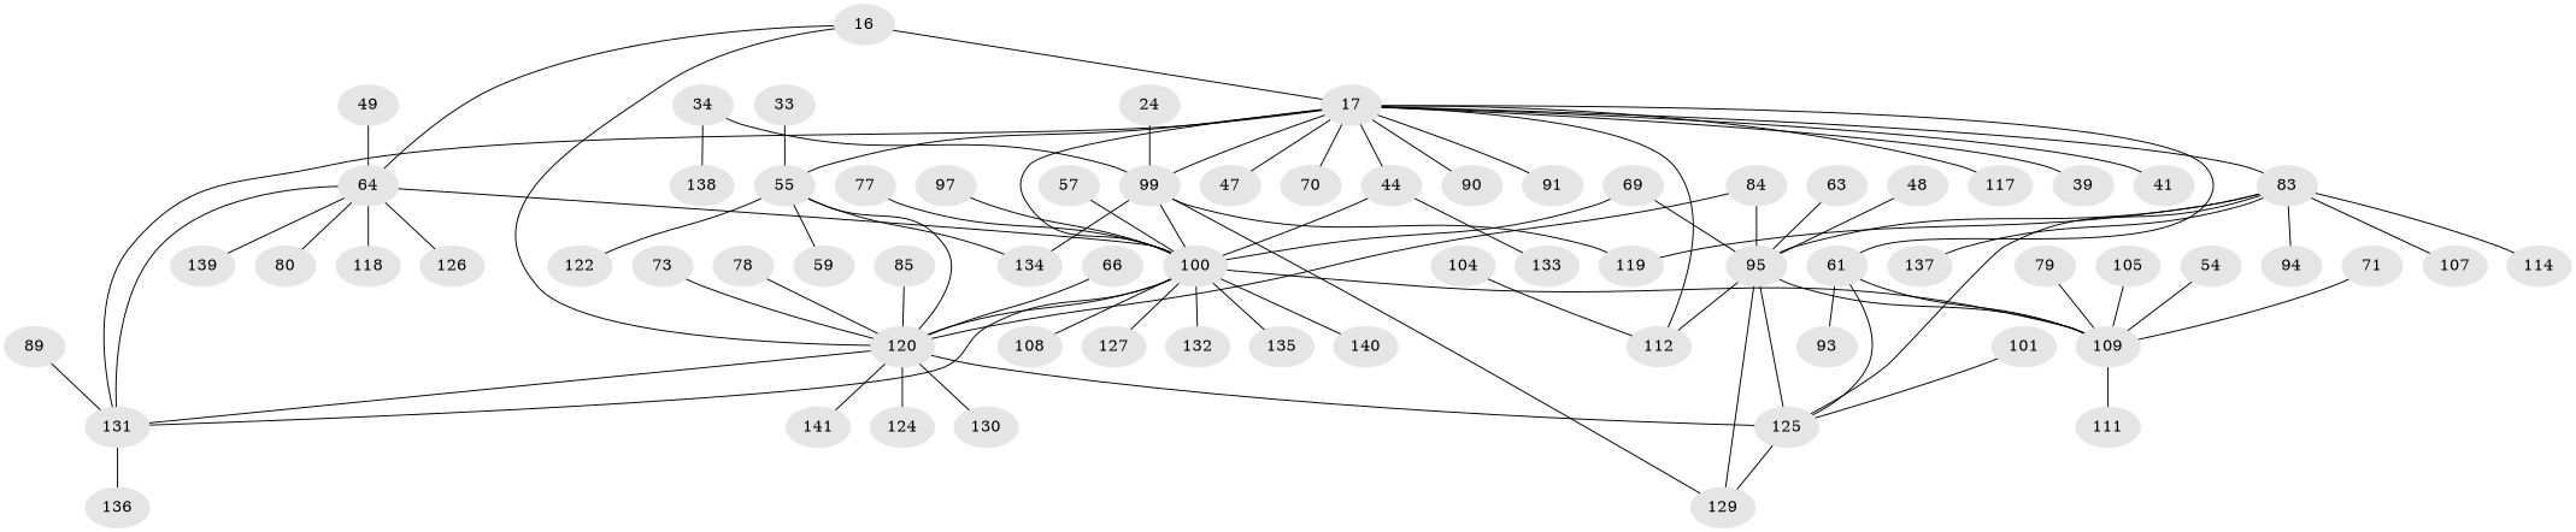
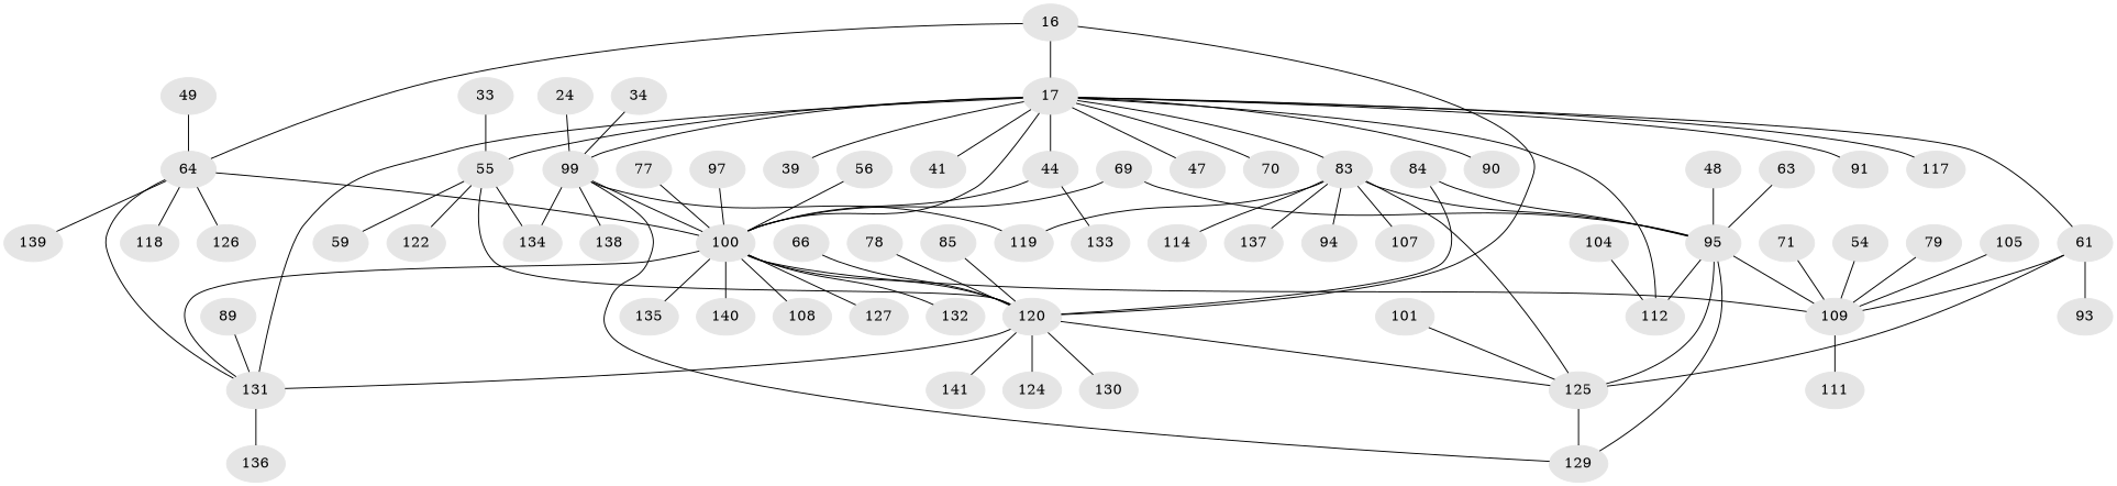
  graph {
    node [color=gray90 style=filled]
    17 [super="+2"]
    39
    41
    44
    47
    55 [super="+10"]
    61 [super="+51"]
    70
    83 [super="+4+15+42+53"]
    90
    91
    99 [super="+3+74"]
    100 [super="+27+43+96"]
    112 [super="+88+12"]
    117
    131 [super="+60+68+128"]
    16
    64 [super="+11+23"]
    120 [super="+40+65+110"]
-   80
    118
    126
    139
    125 [super="+98"]
    124 [super="+113"]
    130 [super="+56"]
    141 [super="+115"]
    133
    59
    122
    134 [super="+82"]
    109 [super="+58+62+36"]
    93
    95 [super="+76"]
    94
    107
    114
    119
    137
    129 [super="+123"]
    138 [super="+7+75+103"]
    108
    127
    132
    135
    140
    136
    24
    33
    34 [super="+22"]
    48
    49
    111
    54
-   57
+   57 [label=56]
    63
    66
    69
    71
-   73
    77
    78
    79
    84
    85
    89
    97
    101
    104
    105
    17 -- 39
    17 -- 41
    17 -- 44 [weight=2]
    17 -- 47
    17 -- 55 [weight=3]
    17 -- 61
    17 -- 70
    17 -- 83 [weight=2]
    17 -- 90
    17 -- 91
    17 -- 99 [weight=2]
    17 -- 100
    17 -- 112 [weight=3]
    17 -- 117
    17 -- 131 [weight=3]
    44 -- 100
    44 -- 133
    55 -- 120 [weight=2]
    55 -- 59
    55 -- 122
    55 -- 134
    61 -- 125 [weight=2]
    61 -- 109
    61 -- 93
    83 -- 125
    83 -- 95
    83 -- 94
    83 -- 107
    83 -- 114
    83 -- 119
    83 -- 137
    99 -- 100 [weight=2]
    99 -- 134
    99 -- 119
    99 -- 129
-   34 -- 138
+   99 -- 138
    100 -- 131
    100 -- 120
    100 -- 109
    100 -- 108
    100 -- 127
    100 -- 132
    100 -- 135
    100 -- 140
    131 -- 136
    16 -- 17 [weight=2]
    16 -- 64
    16 -- 120
    64 -- 100 [weight=2]
    64 -- 131 [weight=2]
-   64 -- 80
    64 -- 118
    64 -- 126
    64 -- 139
    120 -- 131
    120 -- 125 [weight=2]
    120 -- 124
    120 -- 130
    120 -- 141
    125 -- 129
    109 -- 111
    95 -- 112
    95 -- 125 [weight=2]
    95 -- 109 [weight=2]
    95 -- 129
    24 -- 99
    33 -- 55
    34 -- 99
    48 -- 95
    49 -- 64
    54 -- 109
    57 -- 100
    63 -- 95
    66 -- 120
    69 -- 100
    69 -- 95
    71 -- 109
-   73 -- 120
    77 -- 100
    78 -- 120
    79 -- 109
    84 -- 120
    84 -- 95
    85 -- 120
    89 -- 131
    97 -- 100
    101 -- 125
    104 -- 112
    105 -- 109
  }
